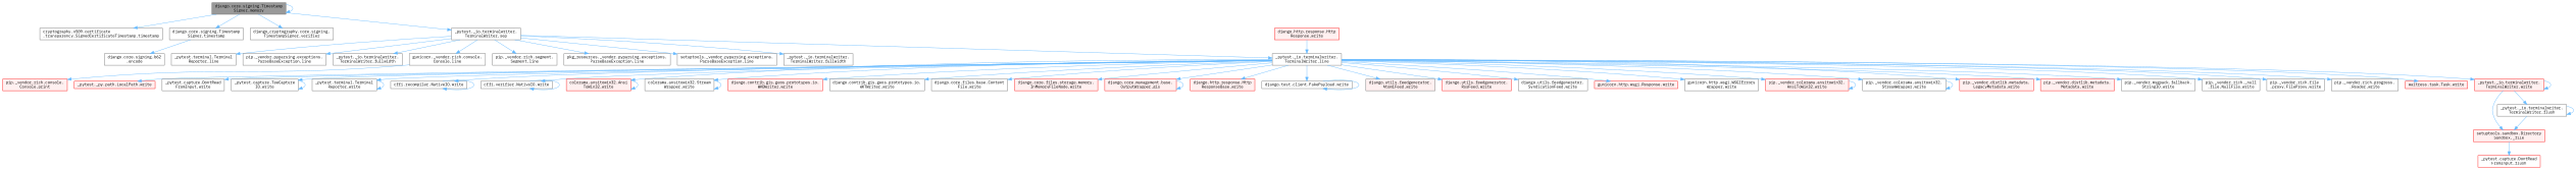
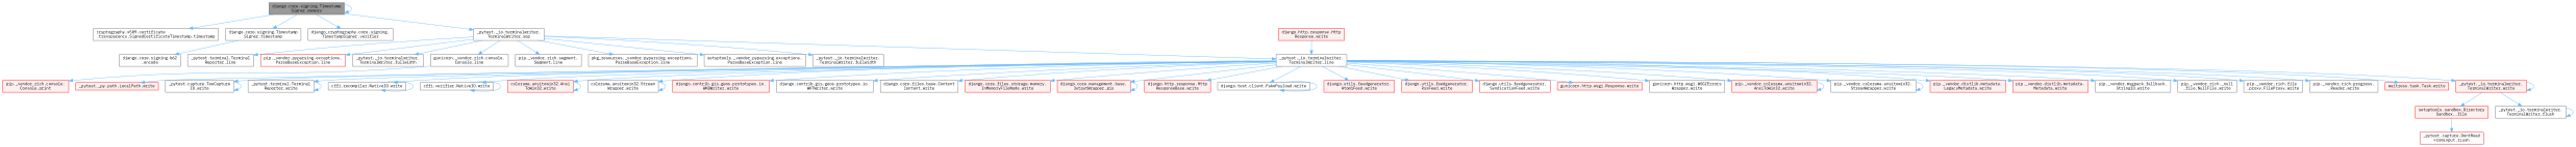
  digraph {
    fontname="IBM Plex Mono"
    rankdir=TB
    node [color=grey40 fillcolor=white fontname="IBM Plex Mono" fontsize=10 shape=box style=filled]
    edge [color=steelblue1 fontname="IBM Plex Mono" fontsize=10 labelfontname=Helvetica labelfontsize=10 style=solid]
    n1 [color=gray40 fillcolor=grey60 fontcolor=black height=0.2 label="django.core.signing.Timestamp\lSigner.memory" width=0.4]
    n2 [height=0.2 label="_pytest._io.terminalwriter.\lTerminalWriter.sep" width=0.4]
    n3 [height=0.2 label="cryptography.x509.certificate\l_transparency.SignedCertificateTimestamp.timestamp" width=0.4]
    n4 [height=0.2 label="django.core.signing.Timestamp\lSigner.timestamp" width=0.4]
    n5 [height=0.2 label="django_cryptography.core.signing.\lTimestampSigner.verifier" width=0.4]
    n6 [height=0.2 label="_pytest._io.terminalwriter.\lTerminalWriter.fullwidth" width=0.4]
    n7 [height=0.2 label="_pytest._io.terminalwriter.\lTerminalWriter.fullwidth" width=0.4]
    n8 [height=0.2 label="_pytest._io.terminalwriter.\lTerminalWriter.line" width=0.4]
    n9 [height=0.2 label="_pytest.terminal.Terminal\lReporter.line" width=0.4]
-   n10 [height=0.2 label="pip._vendor.pyparsing.exceptions.\lParseBaseException.line" width=0.4]
+   n10 [color=red height=0.2 label="pip._vendor.pyparsing.exceptions.\lParseBaseException.line" width=0.4]
    n11 [height=0.2 label="gunicorn._vendor.rich.console.\lConsole.line" width=0.4]
    n12 [height=0.2 label="pip._vendor.rich.segment.\lSegment.line" width=0.4]
    n13 [height=0.2 label="pkg_resources._vendor.pyparsing.exceptions.\lParseBaseException.line" width=0.4]
    n14 [height=0.2 label="setuptools._vendor.pyparsing.exceptions.\lParseBaseException.line" width=0.4]
    n15 [height=0.2 label="django.core.signing.b62\l_encode" width=0.4]
    n16 [color=red fillcolor="#FFF0F0" height=0.2 label="_pytest._io.terminalwriter.\lTerminalWriter.write" width=0.4]
    n17 [color=red fillcolor="#FFF0F0" height=0.2 label="_pytest._py.path.LocalPath.write" width=0.4]
-   n18 [height=0.2 label="_pytest.capture.DontRead\lFromInput.write" width=0.4]
    n19 [height=0.2 label="_pytest.capture.TeeCapture\lIO.write" width=0.4]
    n20 [height=0.2 label="_pytest.terminal.Terminal\lReporter.write" width=0.4]
    n21 [height=0.2 label="cffi.recompiler.NativeIO.write" width=0.4]
    n22 [height=0.2 label="cffi.verifier.NativeIO.write" width=0.4]
    n23 [color=red fillcolor="#FFF0F0" height=0.2 label="colorama.ansitowin32.Ansi\lToWin32.write" width=0.4]
    n24 [height=0.2 label="colorama.ansitowin32.Stream\lWrapper.write" width=0.4]
    n25 [color=red fillcolor="#FFF0F0" height=0.2 label="django.contrib.gis.geos.prototypes.io.\lWKBWriter.write" width=0.4]
    n26 [height=0.2 label="django.contrib.gis.geos.prototypes.io.\lWKTWriter.write" width=0.4]
-   n27 [height=0.2 label="django.core.files.base.Content\lFile.write" width=0.4]
+   n27 [height=0.2 label="django.core.files.base.Content\lContent.write" width=0.4]
    n28 [color=red fillcolor="#FFF0F0" height=0.2 label="django.core.files.storage.memory.\lInMemoryFileNode.write" width=0.4]
    n29 [color=red fillcolor="#FFF0F0" height=0.2 label="django.core.management.base.\lOutputWrapper.gis" width=0.4]
    n30 [color=red fillcolor="#FFF0F0" height=0.2 label="django.http.response.Http\lResponseBase.write" width=0.4]
    n31 [height=0.2 label="django.test.client.FakePayload.write" width=0.4]
-   n32 [fillcolor="#FFF0F0" height=0.2 label="django.utils.feedgenerator.\lAtom1Feed.write" width=0.4]
+   n32 [color=red fillcolor="#FFF0F0" height=0.2 label="django.utils.feedgenerator.\lAtom1Feed.write" width=0.4]
    n33 [color=red fillcolor="#FFF0F0" height=0.2 label="django.utils.feedgenerator.\lRssFeed.write" width=0.4]
-   n34 [height=0.2 label="django.utils.feedgenerator.\lSyndicationFeed.write" width=0.4]
+   n34 [color=red height=0.2 label="django.utils.feedgenerator.\lSyndicationFeed.write" width=0.4]
    n35 [color=red fillcolor="#FFF0F0" height=0.2 label="gunicorn.http.wsgi.Response.write" width=0.4]
    n36 [height=0.2 label="gunicorn.http.wsgi.WSGIErrors\lWrapper.write" width=0.4]
    n37 [color=red fillcolor="#FFF0F0" height=0.2 label="pip._vendor.colorama.ansitowin32.\lAnsiToWin32.write" width=0.4]
    n38 [height=0.2 label="pip._vendor.colorama.ansitowin32.\lStreamWrapper.write" width=0.4]
    n39 [color=red fillcolor="#FFF0F0" height=0.2 label="pip._vendor.distlib.metadata.\lLegacyMetadata.write" width=0.4]
    n40 [color=red fillcolor="#FFF0F0" height=0.2 label="pip._vendor.distlib.metadata.\lMetadata.write" width=0.4]
    n41 [height=0.2 label="pip._vendor.msgpack.fallback.\lStringIO.write" width=0.4]
    n42 [height=0.2 label="pip._vendor.rich._null\l_file.NullFile.write" width=0.4]
    n43 [height=0.2 label="pip._vendor.rich.file\l_proxy.FileProxy.write" width=0.4]
    n44 [height=0.2 label="pip._vendor.rich.progress.\l_Reader.write" width=0.4]
    n45 [color=red fillcolor="#FFF0F0" height=0.2 label="waitress.task.Task.write" width=0.4]
    n46 [color=red fillcolor="#FFF0F0" height=0.2 label="pip._vendor.rich.console.\lConsole.print" width=0.4]
    n47 [color=red fillcolor="#FFF0F0" height=0.2 label="setuptools.sandbox.Directory\lSandbox._file" width=0.4]
    n48 [height=0.2 label="_pytest._io.terminalwriter.\lTerminalWriter.flush" width=0.4]
    n49 [color=red fillcolor="#FFF0F0" height=0.2 label="django.http.response.Http\lResponse.write" width=0.4]
    n50 [color=red height=0.2 label="_pytest.capture.DontRead\lFromInput.flush" width=0.4]
    n1 -> n1
    n1 -> n2
    n1 -> n3
    n1 -> n4
    n1 -> n5
    n2 -> n6
    n2 -> n7
    n2 -> n8
    n2 -> n9
    n2 -> n10
    n2 -> n11
    n2 -> n12
    n2 -> n13
    n2 -> n14
    n4 -> n15
    n8 -> n16
    n8 -> n17
-   n8 -> n18
    n8 -> n19
    n8 -> n20
    n8 -> n21
    n8 -> n22
    n8 -> n23
    n8 -> n24
    n8 -> n25
    n8 -> n26
    n8 -> n27
    n8 -> n28
    n8 -> n29
    n8 -> n30
    n8 -> n31
    n8 -> n32
    n8 -> n33
    n8 -> n34
    n8 -> n35
    n8 -> n36
    n8 -> n37
    n8 -> n38
    n8 -> n39
    n8 -> n40
    n8 -> n41
    n8 -> n42
    n8 -> n43
    n8 -> n44
    n8 -> n45
    n11 -> n46
    n16 -> n16
    n16 -> n47
    n16 -> n48
    n19 -> n19
    n20 -> n20
    n21 -> n21
    n22 -> n22
    n23 -> n23
    n24 -> n24
    n29 -> n29
    n31 -> n31
    n37 -> n37
    n38 -> n38
    n47 -> n50
-   n48 -> n47
    n48 -> n48
    n49 -> n8
  }
